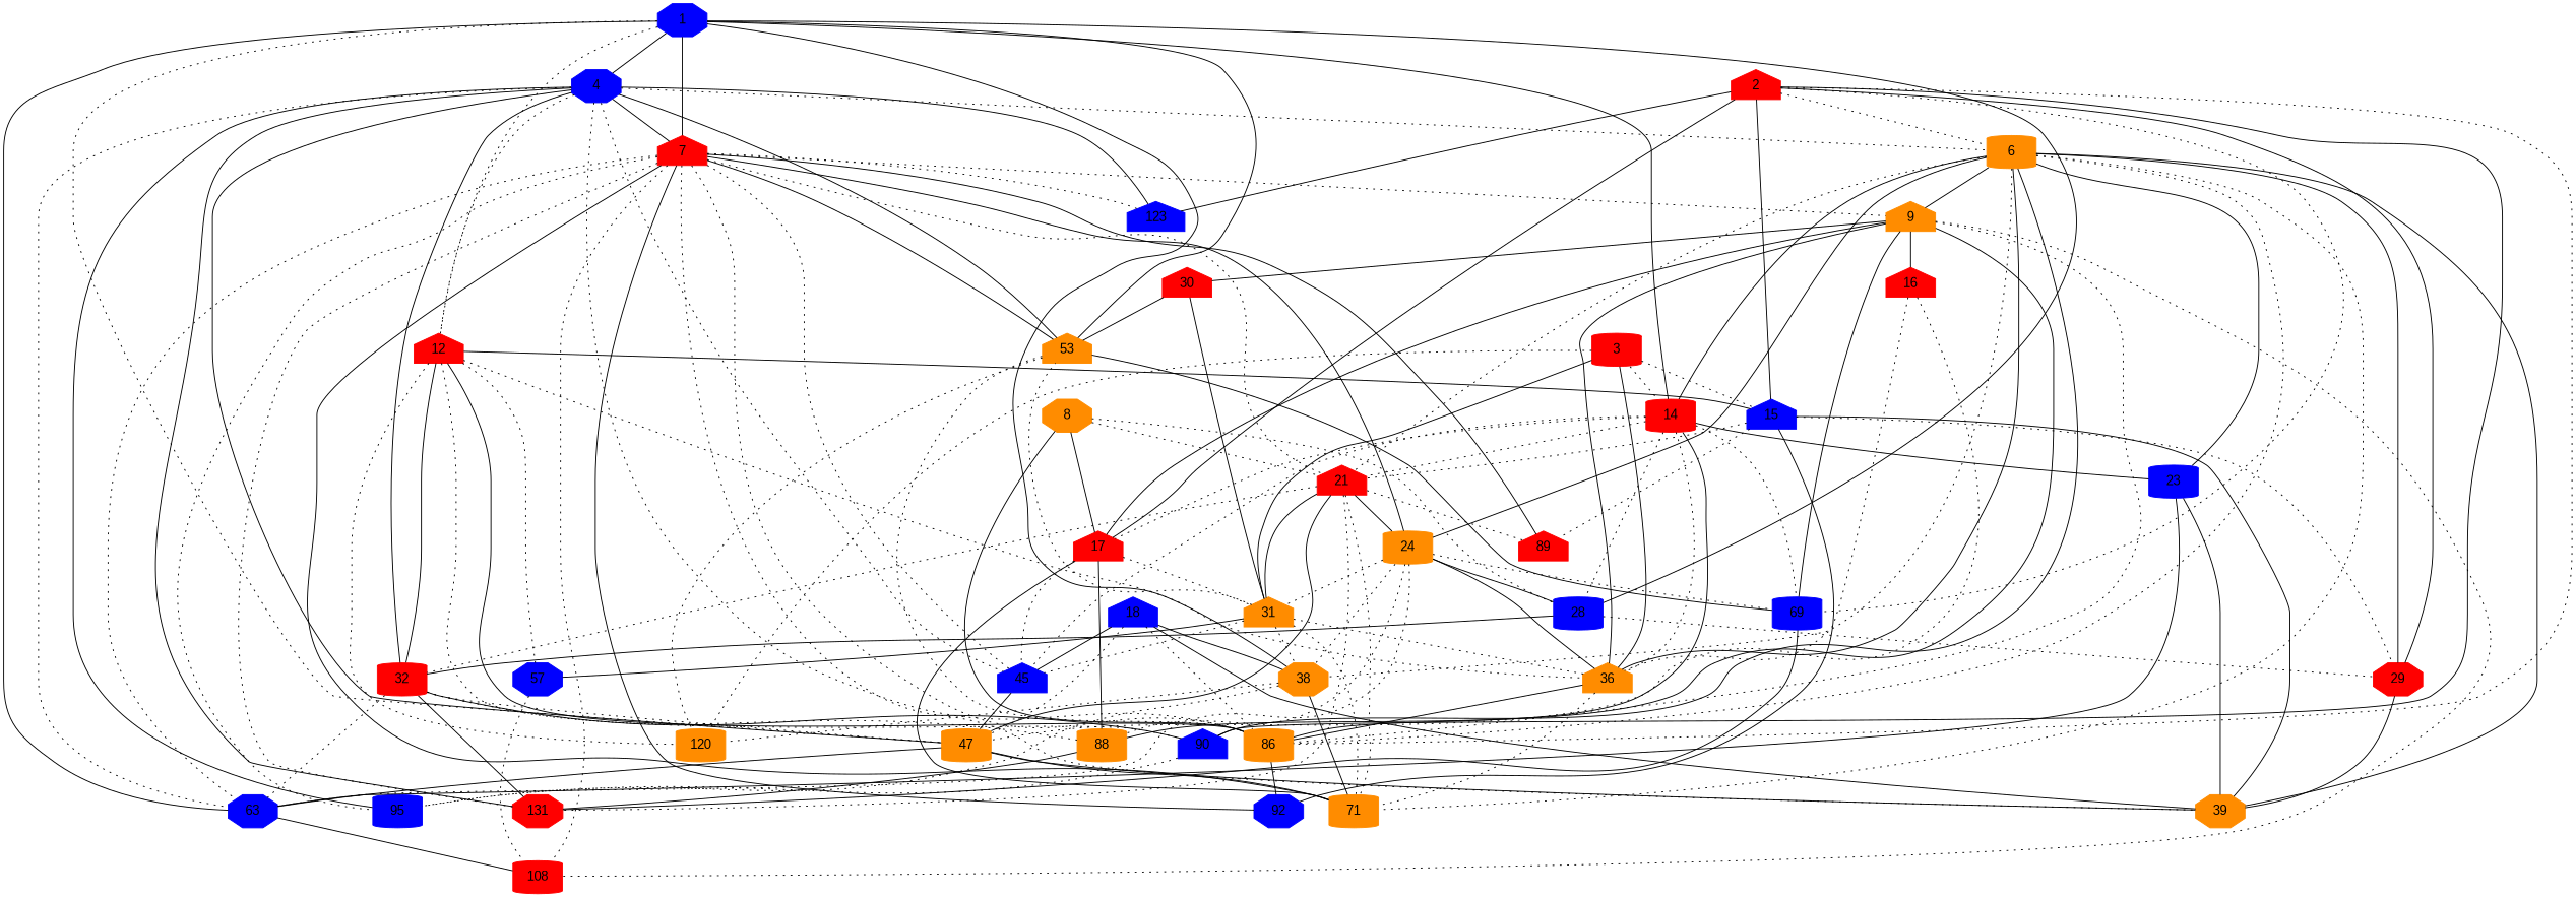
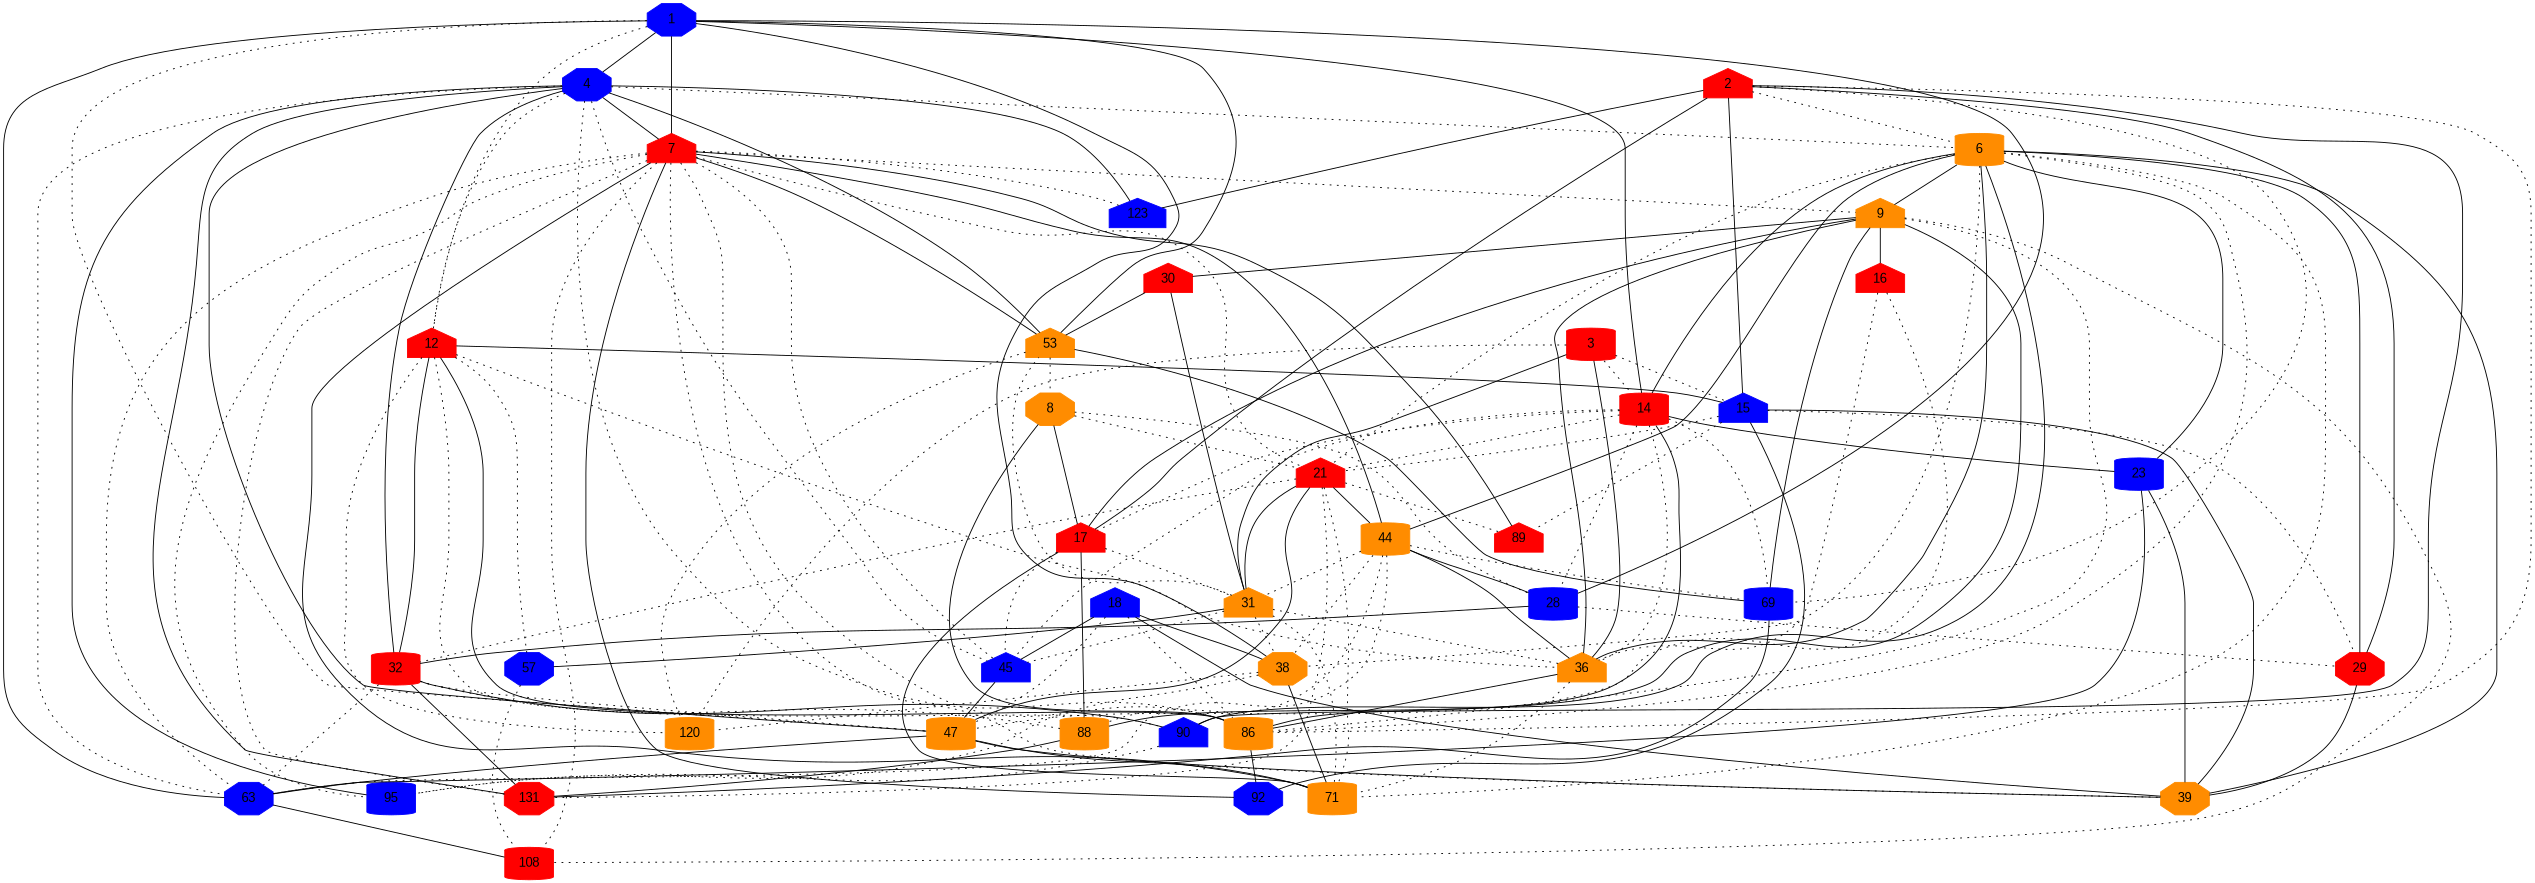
  graph {
    fontname="Liberation Sans"
    node [color=blue fontname="Liberation Sans" shape=house style=filled]
    edge [fontname="Liberation Sans" style=solid]
    1 [shape=octagon super="+27+98+54"]
    4 [shape=octagon super="+70+5+52"]
    7 [color=red super="+114+50+10+84"]
    12 [color=red super="+82+13+61"]
    14 [color=red shape=cylinder super="+37+43+25"]
    28 [shape=cylinder super="+48"]
    38 [color=darkorange shape=octagon super="+49+117"]
    47 [color=darkorange shape=cylinder super="+56+64"]
    53 [color=darkorange super="+115+77"]
    63 [shape=octagon super="+65"]
    6 [color=darkorange shape=cylinder super="+11+60+100+22"]
    86 [color=darkorange shape=cylinder super="+109+128+96"]
    123
    32 [color=red shape=cylinder super="+126+79+91"]
    45 [super="+55"]
    95 [shape=cylinder]
    131 [color=red shape=octagon super="+132"]
    9 [color=darkorange super="+59+94+68+66"]
    21 [color=red super="+134+105+34+44"]
-   24 [color=darkorange shape=cylinder super="+51+76"]
+   24 [color=darkorange shape=cylinder super="+51+76" label=44]
    39 [color=darkorange shape=octagon super="+75"]
    71 [color=darkorange shape=cylinder super="+118+122"]
    89 [color=red]
    92 [shape=octagon]
    108 [color=red shape=cylinder]
    15 [super="+110+133+130+26"]
    90 [super="+140"]
    36 [color=darkorange super="+46+40"]
    120 [color=darkorange shape=cylinder]
    57 [shape=octagon]
    17 [color=red super="+119+81"]
    69 [shape=cylinder super="+139"]
    23 [shape=cylinder]
    29 [color=red shape=octagon super="+97"]
    2 [color=red super="+20+102+19"]
    31 [color=darkorange super="+142+62+33+67"]
    88 [color=darkorange shape=cylinder super="+136"]
    3 [color=red shape=cylinder super="+42"]
    16 [color=red]
    30 [color=red]
    8 [color=darkorange shape=octagon]
    18 [super="+83"]
    1 -- 4 [weight=3]
    1 -- 7 [weight=3]
    1 -- 12 [style=dotted]
    1 -- 14 [weight=2]
    1 -- 28
    1 -- 38
    1 -- 47 [style=dotted]
    1 -- 53
    1 -- 63
    4 -- 7 [weight=2]
    4 -- 12 [style=dotted]
    4 -- 47
    4 -- 53
    4 -- 63 [style=dotted]
    4 -- 6 [style=dotted]
    4 -- 86 [style=dotted]
    4 -- 123
    4 -- 32
    4 -- 45 [style=dotted]
    4 -- 95
    4 -- 131
    7 -- 53
    7 -- 63 [style=dotted]
    7 -- 86 [style=dotted]
    7 -- 123 [style=dotted]
    7 -- 45 [style=dotted]
    7 -- 95 [style=dotted]
    7 -- 131 [style=dotted]
    7 -- 9 [style=dotted]
    7 -- 21 [style=dotted]
    7 -- 24 [weight=2]
    7 -- 39 [style=dotted]
    7 -- 71 [weight=2]
    7 -- 89
    7 -- 92
    7 -- 108 [style=dotted]
    12 -- 86
    12 -- 32 [weight=2]
    12 -- 15
    12 -- 90 [style=dotted]
    12 -- 36 [style=dotted]
    12 -- 120 [style=dotted]
    12 -- 57 [style=dotted]
    14 -- 28 [style=dotted]
    14 -- 86 [weight=2]
    14 -- 45 [style=dotted]
    14 -- 21 [style=dotted]
    14 -- 36 [style=dotted]
    14 -- 17 [style=dotted]
    14 -- 69 [style=dotted]
    14 -- 23
    28 -- 32
    28 -- 29 [style=dotted]
    38 -- 95 [style=dotted]
    38 -- 71
    38 -- 120 [style=dotted]
    47 -- 63
    47 -- 39
    47 -- 71
-   53 -- 86 [style=dotted]
+   53 -- 8 [style=dotted]
    53 -- 120 [style=dotted]
    53 -- 69
    63 -- 108
    6 -- 14
    6 -- 38 [style=dotted]
    6 -- 86 [style=dotted]
    6 -- 9
    6 -- 21 [style=dotted]
    6 -- 24
    6 -- 39
    6 -- 71 [style=dotted]
    6 -- 90 [weight=2]
    6 -- 36
    6 -- 23
    6 -- 29 [weight=2]
    86 -- 92
    32 -- 47 [style=dotted]
    32 -- 63 [style=dotted]
    32 -- 131
    32 -- 90
    32 -- 88 [style=dotted]
    45 -- 47
    9 -- 86 [style=dotted]
    9 -- 108 [style=dotted]
    9 -- 36 [weight=2]
    9 -- 17
    9 -- 69
    9 -- 88
    9 -- 16 [weight=2]
    9 -- 30 [weight=2]
    21 -- 47
    21 -- 32 [style=dotted]
    21 -- 131 [style=dotted]
    21 -- 24
    21 -- 71 [style=dotted]
    21 -- 89 [style=dotted weight=2]
    21 -- 31 [weight=2]
    24 -- 28
    24 -- 38 [style=dotted]
    24 -- 63 [style=dotted]
    24 -- 36
    24 -- 69 [style=dotted]
    24 -- 31 [style=dotted weight=2]
    24 -- 88 [style=dotted]
    15 -- 21 [style=dotted]
    15 -- 39
    15 -- 89 [style=dotted]
    15 -- 92 [weight=2]
    15 -- 29 [style=dotted]
    90 -- 95 [style=dotted]
    36 -- 86
    36 -- 71 [style=dotted]
    57 -- 108 [style=dotted]
    17 -- 45 [style=dotted]
    17 -- 71
    17 -- 31 [style=dotted]
    17 -- 88
    69 -- 131
    23 -- 63
    23 -- 39
    29 -- 39
    2 -- 6 [style=dotted]
    2 -- 86 [style=dotted]
    2 -- 123 [weight=2]
    2 -- 15 [weight=4]
    2 -- 90
    2 -- 17
    2 -- 69 [style=dotted]
    2 -- 29
    31 -- 38 [style=dotted]
    31 -- 53 [style=dotted]
    31 -- 45 [style=dotted weight=2]
    31 -- 71 [style=dotted]
    31 -- 36 [style=dotted weight=2]
    31 -- 57 [weight=2]
    88 -- 131
    3 -- 14 [style=dotted weight=2]
    3 -- 15 [style=dotted]
    3 -- 36
    3 -- 120 [style=dotted]
    3 -- 31
    16 -- 47 [style=dotted]
    16 -- 36 [style=dotted]
    30 -- 53
    30 -- 31
    8 -- 28 [style=dotted]
    8 -- 86
    8 -- 21 [style=dotted]
    8 -- 17
    18 -- 38
    18 -- 47 [style=dotted]
    18 -- 86 [style=dotted weight=2]
    18 -- 45
    18 -- 39
  }
